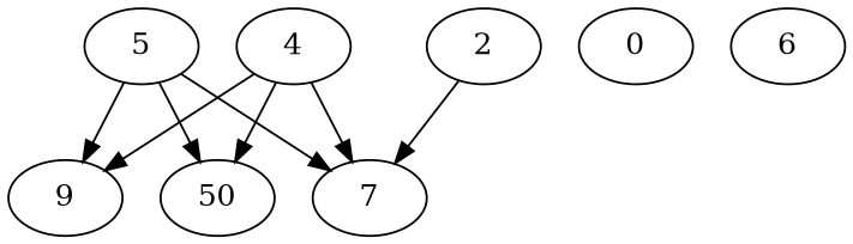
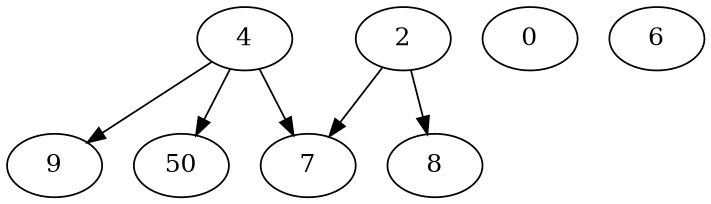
  digraph {
    node [alpha=0.01]
    2 [alpha=0.11 expect_size=12630016]
    7 [alpha=0.17 expect_size=39023616]
+   8 [alpha=0.14 expect_size=16034816]
    n4 [expect_size=16686080 label=0]
    4 [alpha=0.05 expect_size=47910912]
    9 [alpha=0.18 expect_size=32274432]
    n7 [expect_size=30727168 label=50]
-   5 [alpha=0.05 expect_size=29076480]
    6 [alpha=0.20 expect_size=9913344]
    2 -> 7
+   2 -> 8
    4 -> 7
    4 -> 9
    4 -> n7
-   5 -> 7
-   5 -> 9
-   5 -> n7
  }
